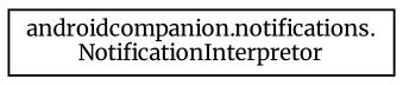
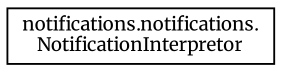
  digraph {
    rankdir=TB
    fontname=Merriweather
-   n1 [color=black fillcolor=white fontname=Merriweather fontsize=10 height=0.2 label="androidcompanion.notifications.\lNotificationInterpretor" shape=record style=filled width=0.4]
+   n1 [color=black fillcolor=white fontname=Merriweather fontsize=10 height=0.2 label="notifications.notifications.\lNotificationInterpretor" shape=record style=filled width=0.4]
  }
